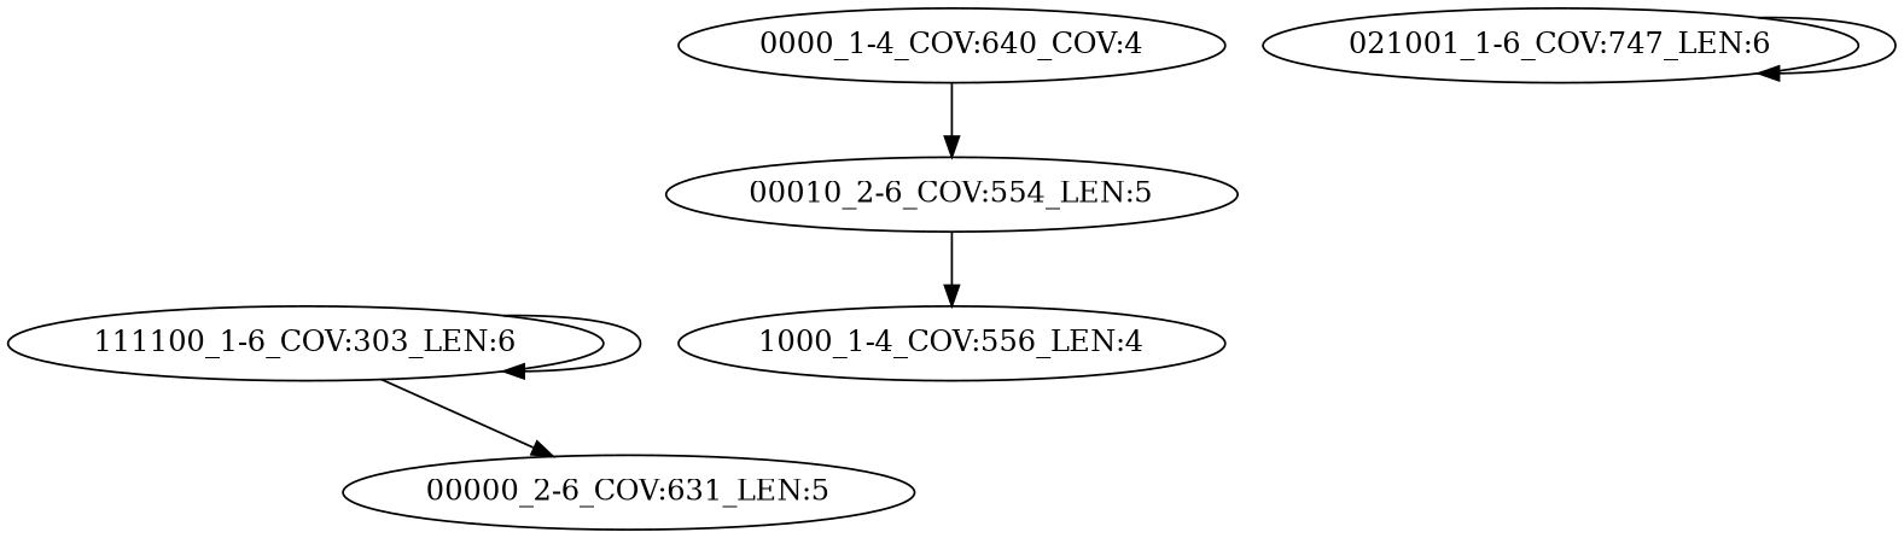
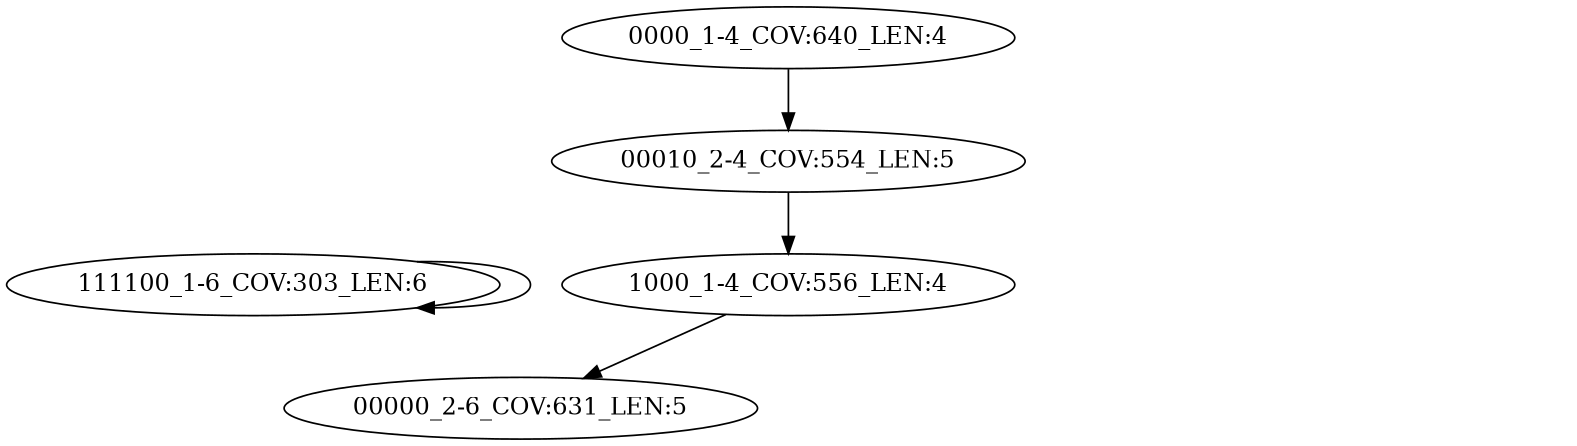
  digraph {
    "1000_1-4_COV:556_LEN:4"
    "00000_2-6_COV:631_LEN:5"
-   "00010_2-6_COV:554_LEN:5"
-   "0000_1-4_COV:640_LEN:4" [label="0000_1-4_COV:640_COV:4"]
+   "00010_2-6_COV:554_LEN:5" [label="00010_2-4_COV:554_LEN:5"]
+   "0000_1-4_COV:640_LEN:4"
    "111100_1-6_COV:303_LEN:6"
-   "021001_1-6_COV:747_LEN:6"
-   "111100_1-6_COV:303_LEN:6" -> "00000_2-6_COV:631_LEN:5"
+   "1000_1-4_COV:556_LEN:4" -> "00000_2-6_COV:631_LEN:5"
    "00010_2-6_COV:554_LEN:5" -> "1000_1-4_COV:556_LEN:4"
    "0000_1-4_COV:640_LEN:4" -> "00010_2-6_COV:554_LEN:5"
    "111100_1-6_COV:303_LEN:6" -> "111100_1-6_COV:303_LEN:6"
-   "021001_1-6_COV:747_LEN:6" -> "021001_1-6_COV:747_LEN:6"
  }
